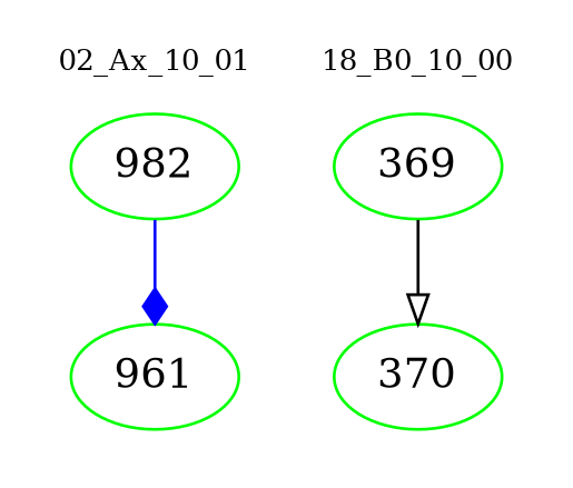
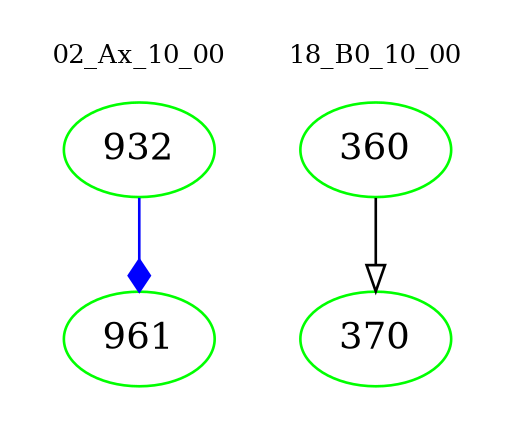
  digraph {
    node [color=green]
-   n1 [label=982]
+   n1 [label=932]
    n2 [label=961]
-   n3 [label=369]
+   n3 [label=360]
    n4 [label=370]
    subgraph cluster_1 {
      color=white
      fontsize=10
-     label="02_Ax_10_01"
+     label="02_Ax_10_00"
      n1
      n2
    }
    subgraph cluster_2 {
      color=white
      fontsize=10
      label="18_B0_10_00"
      n3
      n4
    }
    n1 -> n2 [arrowhead=diamond color=blue]
    n3 -> n4 [arrowhead=onormal color=black]
  }
